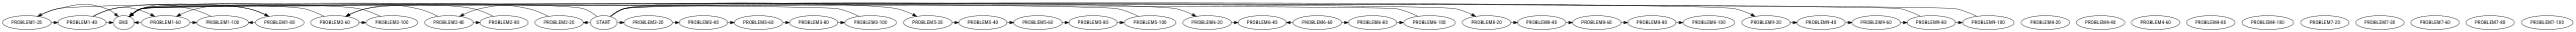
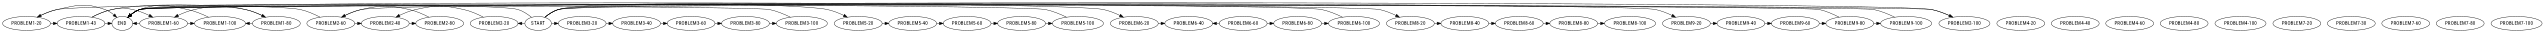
  digraph {
    fontname="Roboto Condensed"
    node [fontname="Roboto Condensed"]
    edge [constraint=false fontname="Roboto Condensed"]
    n1 [label="PROBLEM1-20"]
-   n2 [label="PROBLEM1-40"]
+   n2 [label="PROBLEM1-43"]
    n3 [label=END]
    n4 [label="PROBLEM1-60"]
    n5 [label="PROBLEM1-80"]
    n6 [label="PROBLEM1-100"]
    n7 [label="PROBLEM2-20"]
    n8 [label="PROBLEM2-40"]
    n9 [label="PROBLEM2-60"]
    n10 [label="PROBLEM2-80"]
    n11 [label="PROBLEM2-100"]
    n12 [label="PROBLEM3-20"]
    n13 [label="PROBLEM3-40"]
    n14 [label="PROBLEM3-60"]
    n15 [label="PROBLEM3-80"]
    n16 [label="PROBLEM3-100"]
    n17 [label="PROBLEM5-20"]
    n18 [label="PROBLEM5-40"]
    n19 [label="PROBLEM5-60"]
    n20 [label="PROBLEM5-80"]
    n21 [label="PROBLEM5-100"]
    n22 [label="PROBLEM6-20"]
    n23 [label="PROBLEM6-40"]
    n24 [label="PROBLEM6-60"]
    n25 [label="PROBLEM6-80"]
    n26 [label="PROBLEM6-100"]
    n27 [label="PROBLEM4-20"]
    n28 [label="PROBLEM4-40"]
    n29 [label="PROBLEM4-60"]
    n30 [label="PROBLEM4-80"]
    n31 [label="PROBLEM4-100"]
    n32 [label="PROBLEM7-20"]
    n33 [label="PROBLEM7-30"]
    n34 [label="PROBLEM7-60"]
    n35 [label="PROBLEM7-80"]
    n36 [label="PROBLEM7-100"]
    n37 [label="PROBLEM8-20"]
    n38 [label="PROBLEM8-40"]
    n39 [label="PROBLEM8-60"]
    n40 [label="PROBLEM8-80"]
    n41 [label="PROBLEM8-100"]
    n42 [label="PROBLEM9-20"]
    n43 [label="PROBLEM9-40"]
    n44 [label="PROBLEM9-60"]
    n45 [label="PROBLEM9-80"]
    n46 [label="PROBLEM9-100"]
    n47 [label=START]
    n1 -> n2
    n1 -> n3
    n2 -> n3
    n2 -> n4
    n2 -> n5
    n4 -> n3
    n4 -> n6
    n5 -> n4
    n5 -> n6
    n6 -> n3
    n7 -> n8
-   n8 -> n9
+   n9 -> n8
    n8 -> n10
    n9 -> n3
    n9 -> n11
    n10 -> n9
    n11 -> n3
    n12 -> n13
    n13 -> n14
    n14 -> n15
    n15 -> n16
    n16 -> n3
    n17 -> n18
    n18 -> n19
    n19 -> n20
    n20 -> n21
    n21 -> n3
    n22 -> n23
    n24 -> n23
    n24 -> n25
    n25 -> n26
    n26 -> n3
    n37 -> n38
    n38 -> n39
    n39 -> n40
    n40 -> n41
    n42 -> n43
    n43 -> n44
    n44 -> n45
    n45 -> n3
    n45 -> n46
    n46 -> n3
    n47 -> n1
    n47 -> n7
    n47 -> n12
    n47 -> n17
    n47 -> n22
    n47 -> n37
    n47 -> n42
  }
